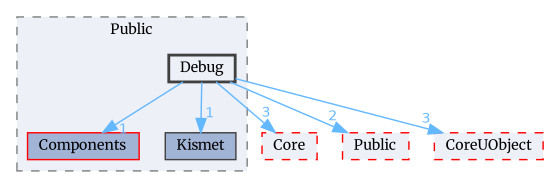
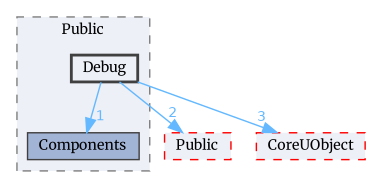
  digraph {
    compound=true
    fontname=Merriweather
    node [color=grey25 fillcolor="#edf0f7" fontname=Merriweather fontsize=10 shape=box style="filled,dashed"]
    edge [color=steelblue1 fontcolor=steelblue1 fontname=Merriweather fontsize=10 headlabel=1 labeldistance=1.5 labelfontname=Helvetica labelfontsize=10]
-   n1 [color=red fillcolor="#a2b4d6" height=0.2 label=Components style=filled width=0.4]
-   n2 [fillcolor="#a2b4d6" height=0.2 label=Kismet style=filled width=0.4]
+   n1 [fillcolor="#a2b4d6" height=0.2 label=Components style=filled width=0.4]
    n3 [height=0.2 label=Debug style="filled,bold" width=0.4]
-   n4 [color=red height=0.2 label=Core width=0.4]
    n5 [color=red height=0.2 label=Public width=0.4]
    n6 [color=red height=0.2 label=CoreUObject width=0.4]
    subgraph cluster_1 {
      bgcolor="#edf0f7"
      fontsize=10
      label=Public
      pencolor=grey50
      style="filled,dashed"
      n1
-     n2
      n3
    }
    n3 -> n1
-   n3 -> n2
-   n3 -> n4 [headlabel=3]
    n3 -> n5 [headlabel=2]
    n3 -> n6 [headlabel=3]
  }
